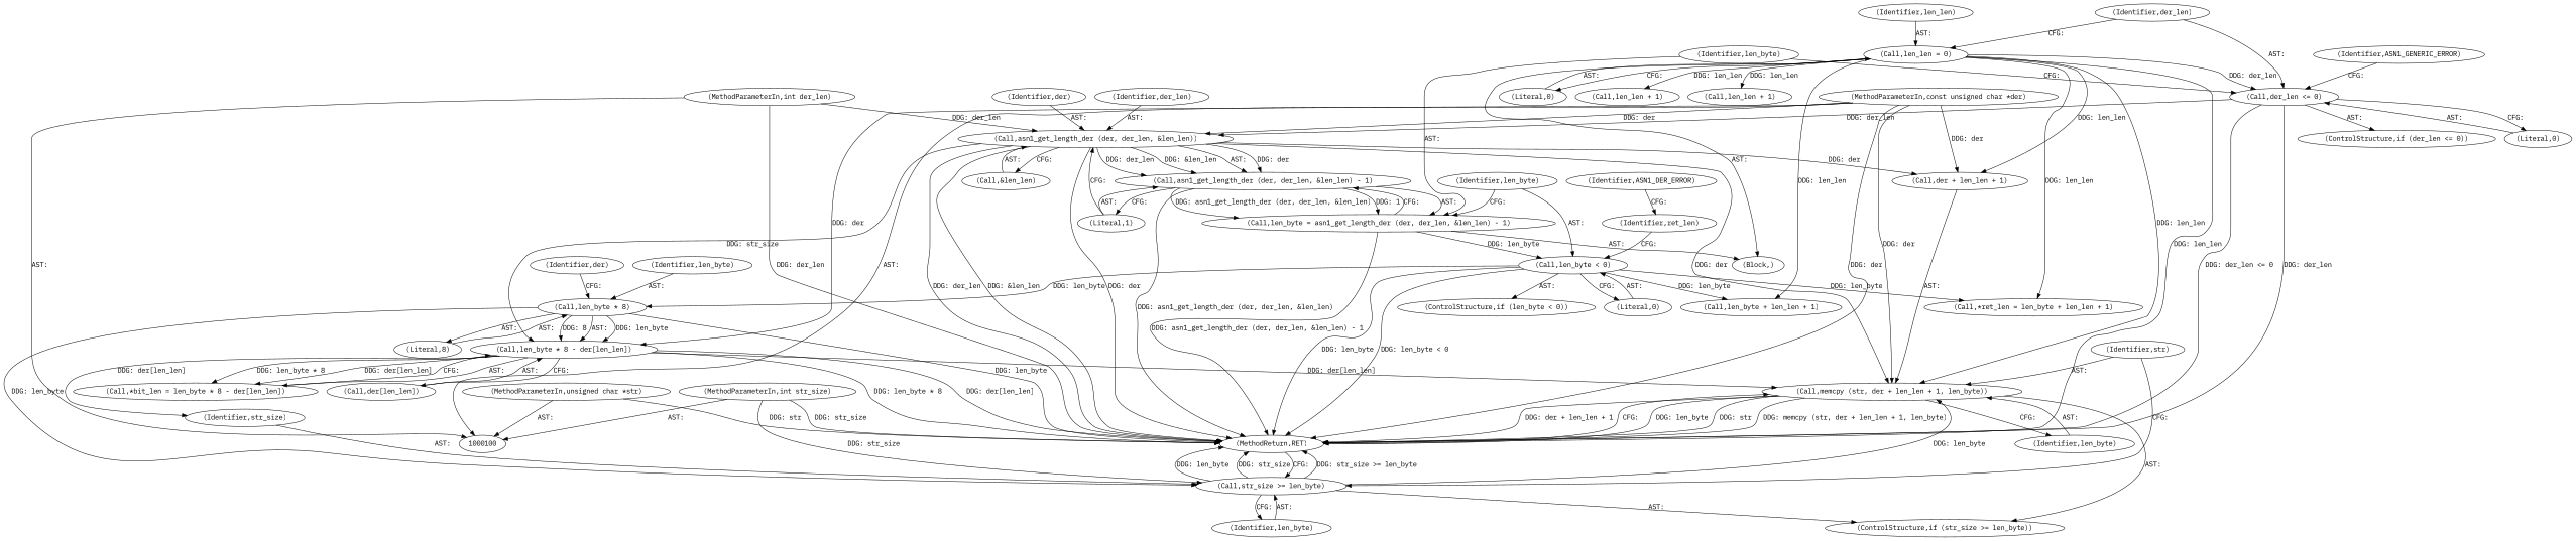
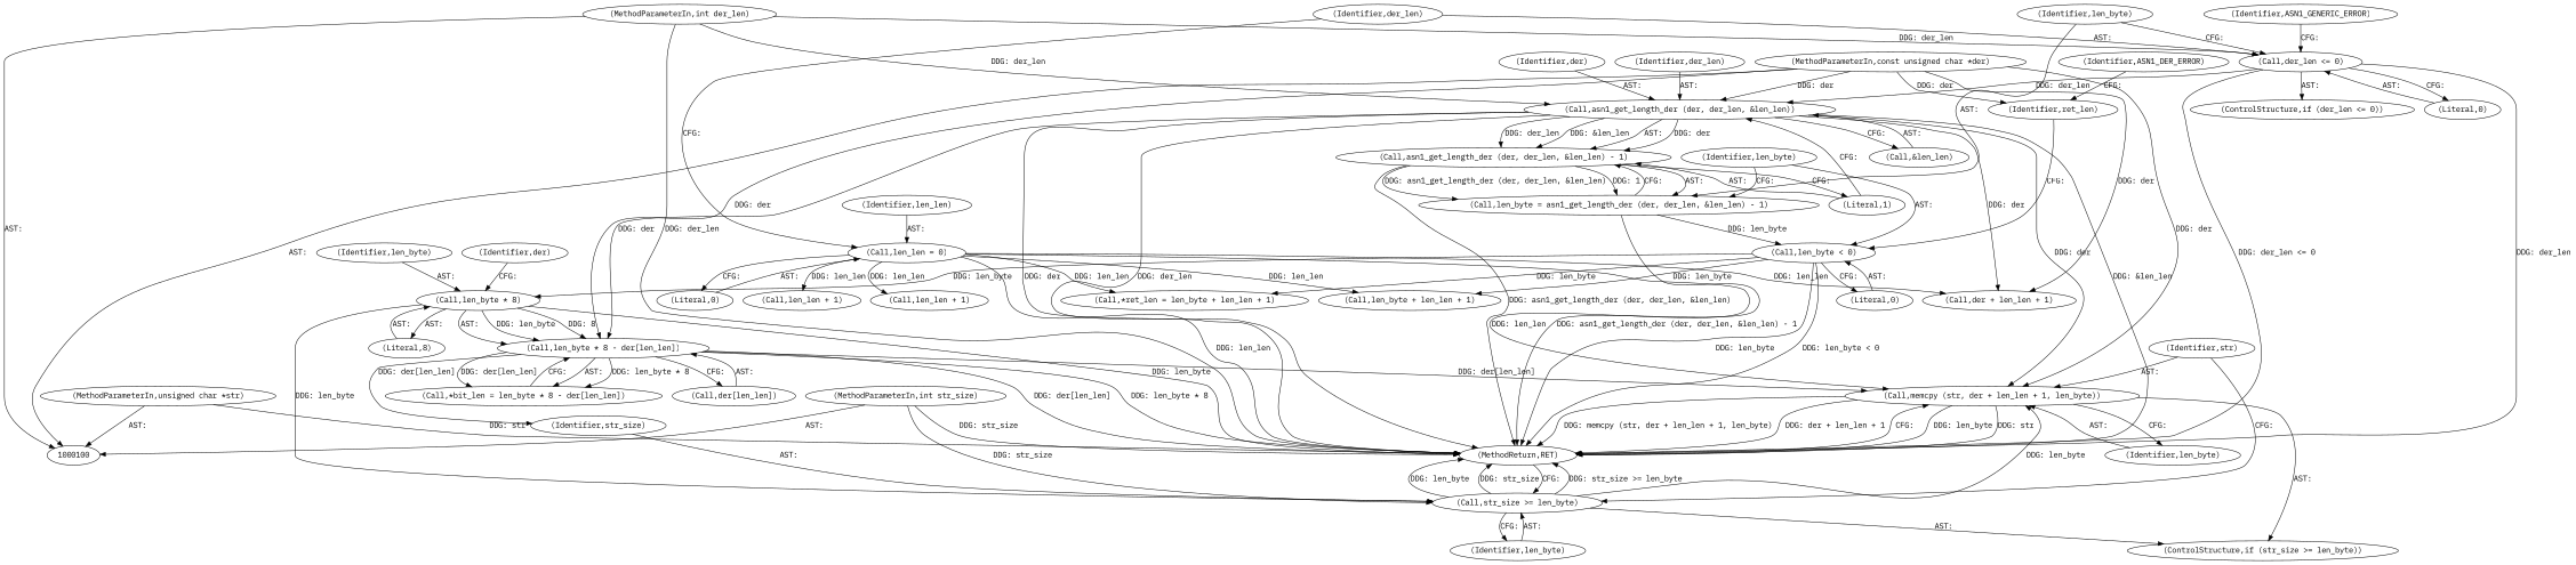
  digraph {
    fontname="IBM Plex Mono"
    node [fontname="IBM Plex Mono"]
    edge [fontname="IBM Plex Mono"]
    n1 [label="(Call,memcpy (str, der + len_len + 1, len_byte))"]
    n2 [label="(Identifier,len_byte)"]
    n3 [label="(MethodReturn,RET)"]
    n4 [label="(ControlStructure,if (str_size >= len_byte))"]
    n5 [label="(Call,str_size >= len_byte)"]
    n6 [label="(MethodParameterIn,unsigned char *str)"]
    1000100
    n8 [label="(Call,asn1_get_length_der (der, der_len, &len_len))"]
    n9 [label="(Call,len_byte * 8 - der[len_len])"]
    n10 [label="(Call,asn1_get_length_der (der, der_len, &len_len) - 1)"]
    n11 [label="(Call,der + len_len + 1)"]
    n12 [label="(Call,&len_len)"]
    n13 [label="(Call,*bit_len = len_byte * 8 - der[len_len])"]
    n14 [label="(Call,der[len_len])"]
    n15 [label="(Identifier,str_size)"]
    n16 [label="(Call,len_byte = asn1_get_length_der (der, der_len, &len_len) - 1)"]
    n17 [label="(Literal,1)"]
    n18 [label="(MethodParameterIn,const unsigned char *der)"]
    n19 [label="(Call,der_len <= 0)"]
    n20 [label="(ControlStructure,if (der_len <= 0))"]
    n21 [label="(Literal,0)"]
    n22 [label="(MethodParameterIn,int der_len)"]
    n23 [label="(Call,len_byte * 8)"]
    n24 [label="(Literal,8)"]
    n25 [label="(Identifier,len_byte)"]
    n26 [label="(Call,len_byte < 0)"]
    n27 [label="(Literal,0)"]
    n28 [label="(Call,*ret_len = len_byte + len_len + 1)"]
-   n29 [label="(ControlStructure,if (len_byte < 0))"]
    n30 [label="(Call,len_byte + len_len + 1)"]
-   n31 [label="(Block,)"]
    n32 [label="(Call,len_len = 0)"]
    n33 [label="(Literal,0)"]
    n34 [label="(Call,len_len + 1)"]
    n35 [label="(Call,len_len + 1)"]
    n36 [label="(MethodParameterIn,int str_size)"]
    n37 [label="(Identifier,len_len)"]
    n38 [label="(Identifier,der_len)"]
    n39 [label="(Identifier,der)"]
    n40 [label="(Identifier,ASN1_GENERIC_ERROR)"]
    n41 [label="(Identifier,ret_len)"]
    n42 [label="(Identifier,der)"]
    n43 [label="(Identifier,str)"]
    n44 [label="(Identifier,len_byte)"]
    n45 [label="(Identifier,ASN1_DER_ERROR)"]
    n46 [label="(Identifier,len_byte)"]
    n47 [label="(Identifier,len_byte)"]
    n48 [label="(Identifier,der_len)"]
    n1 -> n2 [label="CFG: "]
    n1 -> n3 [label="DDG: len_byte"]
    n1 -> n3 [label="DDG: str"]
    n1 -> n3 [label="DDG: memcpy (str, der + len_len + 1, len_byte)"]
    n1 -> n3 [label="DDG: der + len_len + 1"]
    n1 -> n4 [label="AST: "]
    n2 -> n1 [label="AST: "]
    n3 -> n1 [label="CFG: "]
    n3 -> n5 [label="CFG: "]
    n5 -> n1 [label="DDG: len_byte"]
    n5 -> n3 [label="DDG: str_size >= len_byte"]
    n5 -> n3 [label="DDG: len_byte"]
    n5 -> n3 [label="DDG: str_size"]
    n5 -> n4 [label="AST: "]
    n5 -> n25 [label="CFG: "]
    n6 -> n3 [label="DDG: str"]
    n6 -> 1000100 [label="AST: "]
    n8 -> n1 [label="DDG: der"]
    n8 -> n3 [label="DDG: &len_len"]
    n8 -> n3 [label="DDG: der"]
    n8 -> n3 [label="DDG: der_len"]
-   n8 -> n9 [label="DDG: str_size"]
+   n8 -> n9 [label="DDG: der"]
    n8 -> n10 [label="AST: "]
    n8 -> n10 [label="DDG: der"]
    n8 -> n10 [label="DDG: der_len"]
    n8 -> n10 [label="DDG: &len_len"]
    n8 -> n11 [label="DDG: der"]
    n8 -> n12 [label="CFG: "]
    n9 -> n1 [label="DDG: der[len_len]"]
    n9 -> n3 [label="DDG: der[len_len]"]
    n9 -> n3 [label="DDG: len_byte * 8"]
    n9 -> n13 [label="AST: "]
    n9 -> n13 [label="DDG: len_byte * 8"]
    n9 -> n13 [label="DDG: der[len_len]"]
    n9 -> n14 [label="CFG: "]
    n9 -> n15 [label="DDG: der[len_len]"]
    n10 -> n3 [label="DDG: asn1_get_length_der (der, der_len, &len_len)"]
    n10 -> n16 [label="AST: "]
    n10 -> n16 [label="DDG: asn1_get_length_der (der, der_len, &len_len)"]
    n10 -> n16 [label="DDG: 1"]
    n10 -> n17 [label="CFG: "]
-   n11 -> n1 [label="AST: "]
    n12 -> n8 [label="AST: "]
    n13 -> n9 [label="CFG: "]
    n14 -> n9 [label="AST: "]
    n15 -> n5 [label="AST: "]
    n16 -> n3 [label="DDG: asn1_get_length_der (der, der_len, &len_len) - 1"]
    n16 -> n10 [label="CFG: "]
    n16 -> n26 [label="DDG: len_byte"]
-   n16 -> n31 [label="AST: "]
    n17 -> n8 [label="CFG: "]
    n17 -> n10 [label="AST: "]
    n18 -> n1 [label="DDG: der"]
-   n18 -> n3 [label="DDG: der"]
+   n18 -> n41 [label="DDG: der"]
    n18 -> 1000100 [label="AST: "]
    n18 -> n8 [label="DDG: der"]
    n18 -> n9 [label="DDG: der"]
    n18 -> n11 [label="DDG: der"]
    n19 -> n3 [label="DDG: der_len <= 0"]
    n19 -> n3 [label="DDG: der_len"]
    n19 -> n8 [label="DDG: der_len"]
    n19 -> n20 [label="AST: "]
    n19 -> n21 [label="CFG: "]
    n21 -> n19 [label="AST: "]
    n22 -> n3 [label="DDG: der_len"]
    n22 -> 1000100 [label="AST: "]
    n22 -> n8 [label="DDG: der_len"]
-   n32 -> n19 [label="DDG: der_len"]
+   n22 -> n19 [label="DDG: der_len"]
    n23 -> n3 [label="DDG: len_byte"]
    n23 -> n5 [label="DDG: len_byte"]
    n23 -> n9 [label="AST: "]
    n23 -> n9 [label="DDG: len_byte"]
    n23 -> n9 [label="DDG: 8"]
    n23 -> n24 [label="AST: "]
    n24 -> n23 [label="AST: "]
    n25 -> n5 [label="AST: "]
    n26 -> n3 [label="DDG: len_byte"]
    n26 -> n3 [label="DDG: len_byte < 0"]
    n26 -> n23 [label="DDG: len_byte"]
    n26 -> n27 [label="CFG: "]
    n26 -> n28 [label="DDG: len_byte"]
-   n26 -> n29 [label="AST: "]
    n26 -> n30 [label="DDG: len_byte"]
    n27 -> n26 [label="AST: "]
    n32 -> n1 [label="DDG: len_len"]
    n32 -> n3 [label="DDG: len_len"]
    n32 -> n11 [label="DDG: len_len"]
    n32 -> n28 [label="DDG: len_len"]
    n32 -> n30 [label="DDG: len_len"]
-   n32 -> n31 [label="AST: "]
    n32 -> n33 [label="CFG: "]
    n32 -> n34 [label="DDG: len_len"]
    n32 -> n35 [label="DDG: len_len"]
    n33 -> n32 [label="AST: "]
    n36 -> n3 [label="DDG: str_size"]
    n36 -> n5 [label="DDG: str_size"]
    n36 -> 1000100 [label="AST: "]
    n37 -> n32 [label="AST: "]
    n38 -> n19 [label="AST: "]
    n38 -> n32 [label="CFG: "]
    n39 -> n8 [label="AST: "]
    n40 -> n19 [label="CFG: "]
    n41 -> n26 [label="CFG: "]
    n42 -> n23 [label="CFG: "]
    n43 -> n1 [label="AST: "]
    n43 -> n5 [label="CFG: "]
    n44 -> n23 [label="AST: "]
    n45 -> n41 [label="CFG: "]
    n46 -> n16 [label="AST: "]
    n46 -> n19 [label="CFG: "]
    n47 -> n16 [label="CFG: "]
    n47 -> n26 [label="AST: "]
    n48 -> n8 [label="AST: "]
  }
